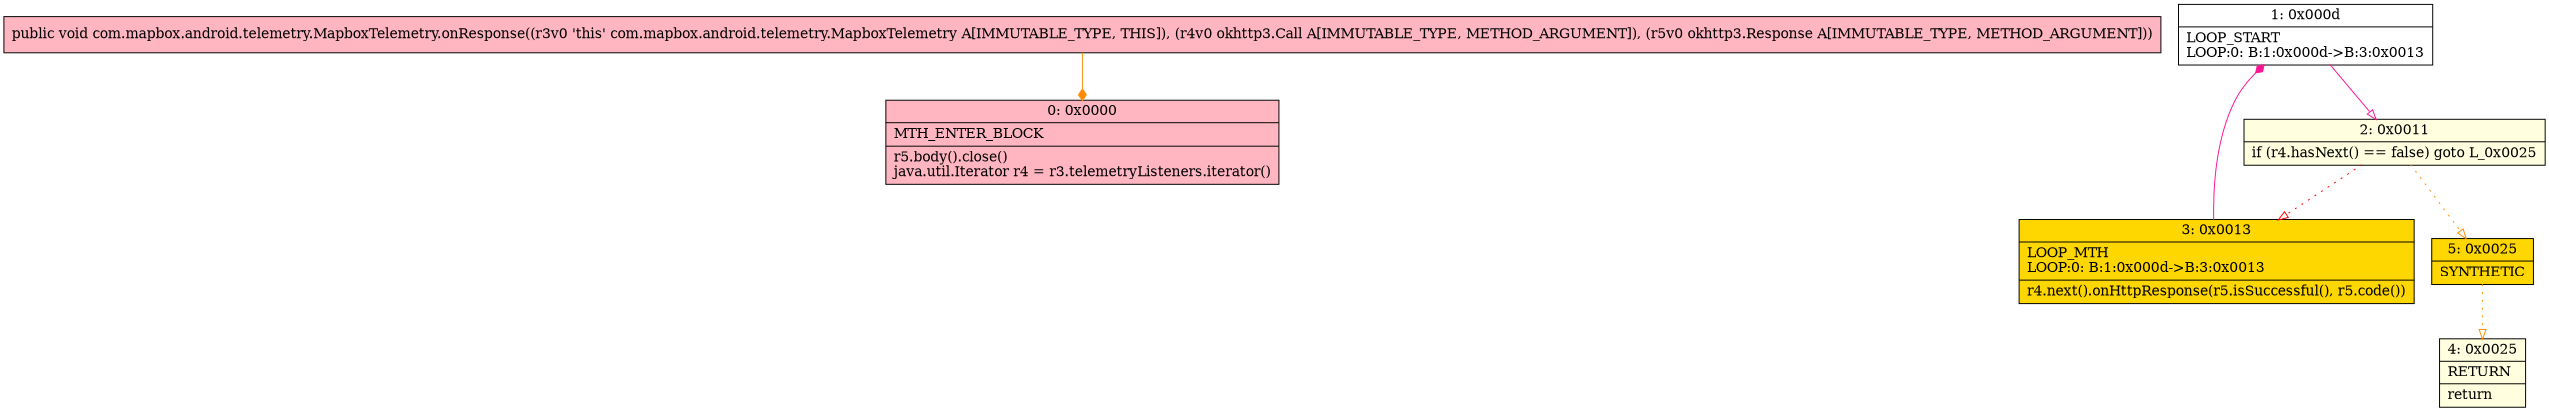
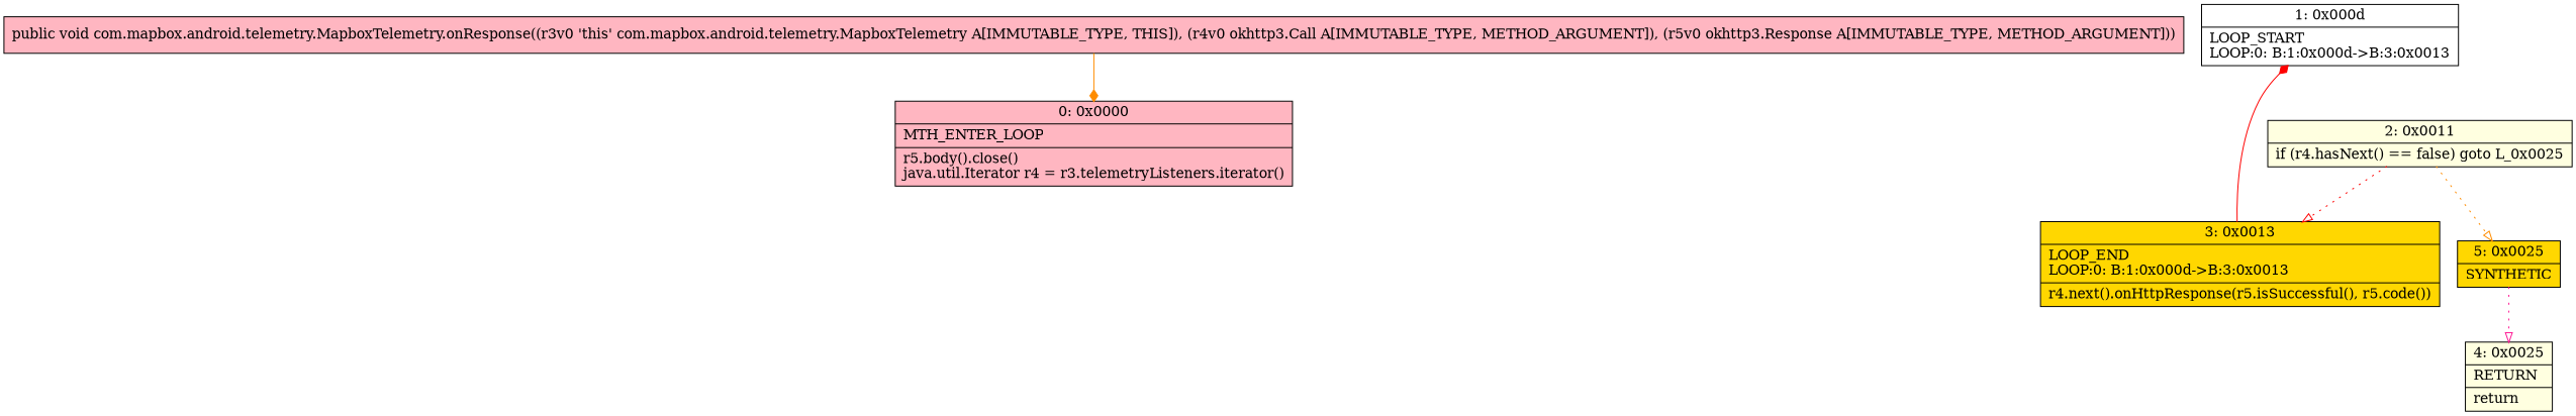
  digraph {
    fontname="DejaVu Serif"
    node [fillcolor=lightpink fontname="DejaVu Serif" shape=record style=filled]
    edge [arrowhead=onormal color=deeppink fontname="DejaVu Serif" style=solid]
-   n1 [label="{0\:\ 0x0000|MTH_ENTER_BLOCK\l|r5.body().close()\ljava.util.Iterator r4 = r3.telemetryListeners.iterator()\l}"]
+   n1 [label="{0\:\ 0x0000|MTH_ENTER_LOOP\l|r5.body().close()\ljava.util.Iterator r4 = r3.telemetryListeners.iterator()\l}"]
    n2 [fillcolor=white label="{1\:\ 0x000d|LOOP_START\lLOOP:0: B:1:0x000d\-\>B:3:0x0013\l}"]
    n3 [fillcolor=lightyellow label="{2\:\ 0x0011|if (r4.hasNext() == false) goto L_0x0025\l}"]
-   n4 [fillcolor=gold label="{3\:\ 0x0013|LOOP_MTH\lLOOP:0: B:1:0x000d\-\>B:3:0x0013\l|r4.next().onHttpResponse(r5.isSuccessful(), r5.code())\l}"]
+   n4 [fillcolor=gold label="{3\:\ 0x0013|LOOP_END\lLOOP:0: B:1:0x000d\-\>B:3:0x0013\l|r4.next().onHttpResponse(r5.isSuccessful(), r5.code())\l}"]
    n5 [fillcolor=gold label="{5\:\ 0x0025|SYNTHETIC\l}"]
    n6 [fillcolor=lightyellow label="{4\:\ 0x0025|RETURN\l|return\l}"]
    n7 [label="{public void com.mapbox.android.telemetry.MapboxTelemetry.onResponse((r3v0 'this' com.mapbox.android.telemetry.MapboxTelemetry A[IMMUTABLE_TYPE, THIS]), (r4v0 okhttp3.Call A[IMMUTABLE_TYPE, METHOD_ARGUMENT]), (r5v0 okhttp3.Response A[IMMUTABLE_TYPE, METHOD_ARGUMENT])) }"]
-   n2 -> n3
    n3 -> n4 [color=red style=dotted]
    n3 -> n5 [color=darkorange style=dotted]
-   n4 -> n2 [arrowhead=diamond]
-   n5 -> n6 [color=darkorange style=dotted]
+   n4 -> n2 [arrowhead=diamond color=red]
+   n5 -> n6 [style=dotted]
    n7 -> n1 [arrowhead=diamond color=darkorange]
  }
